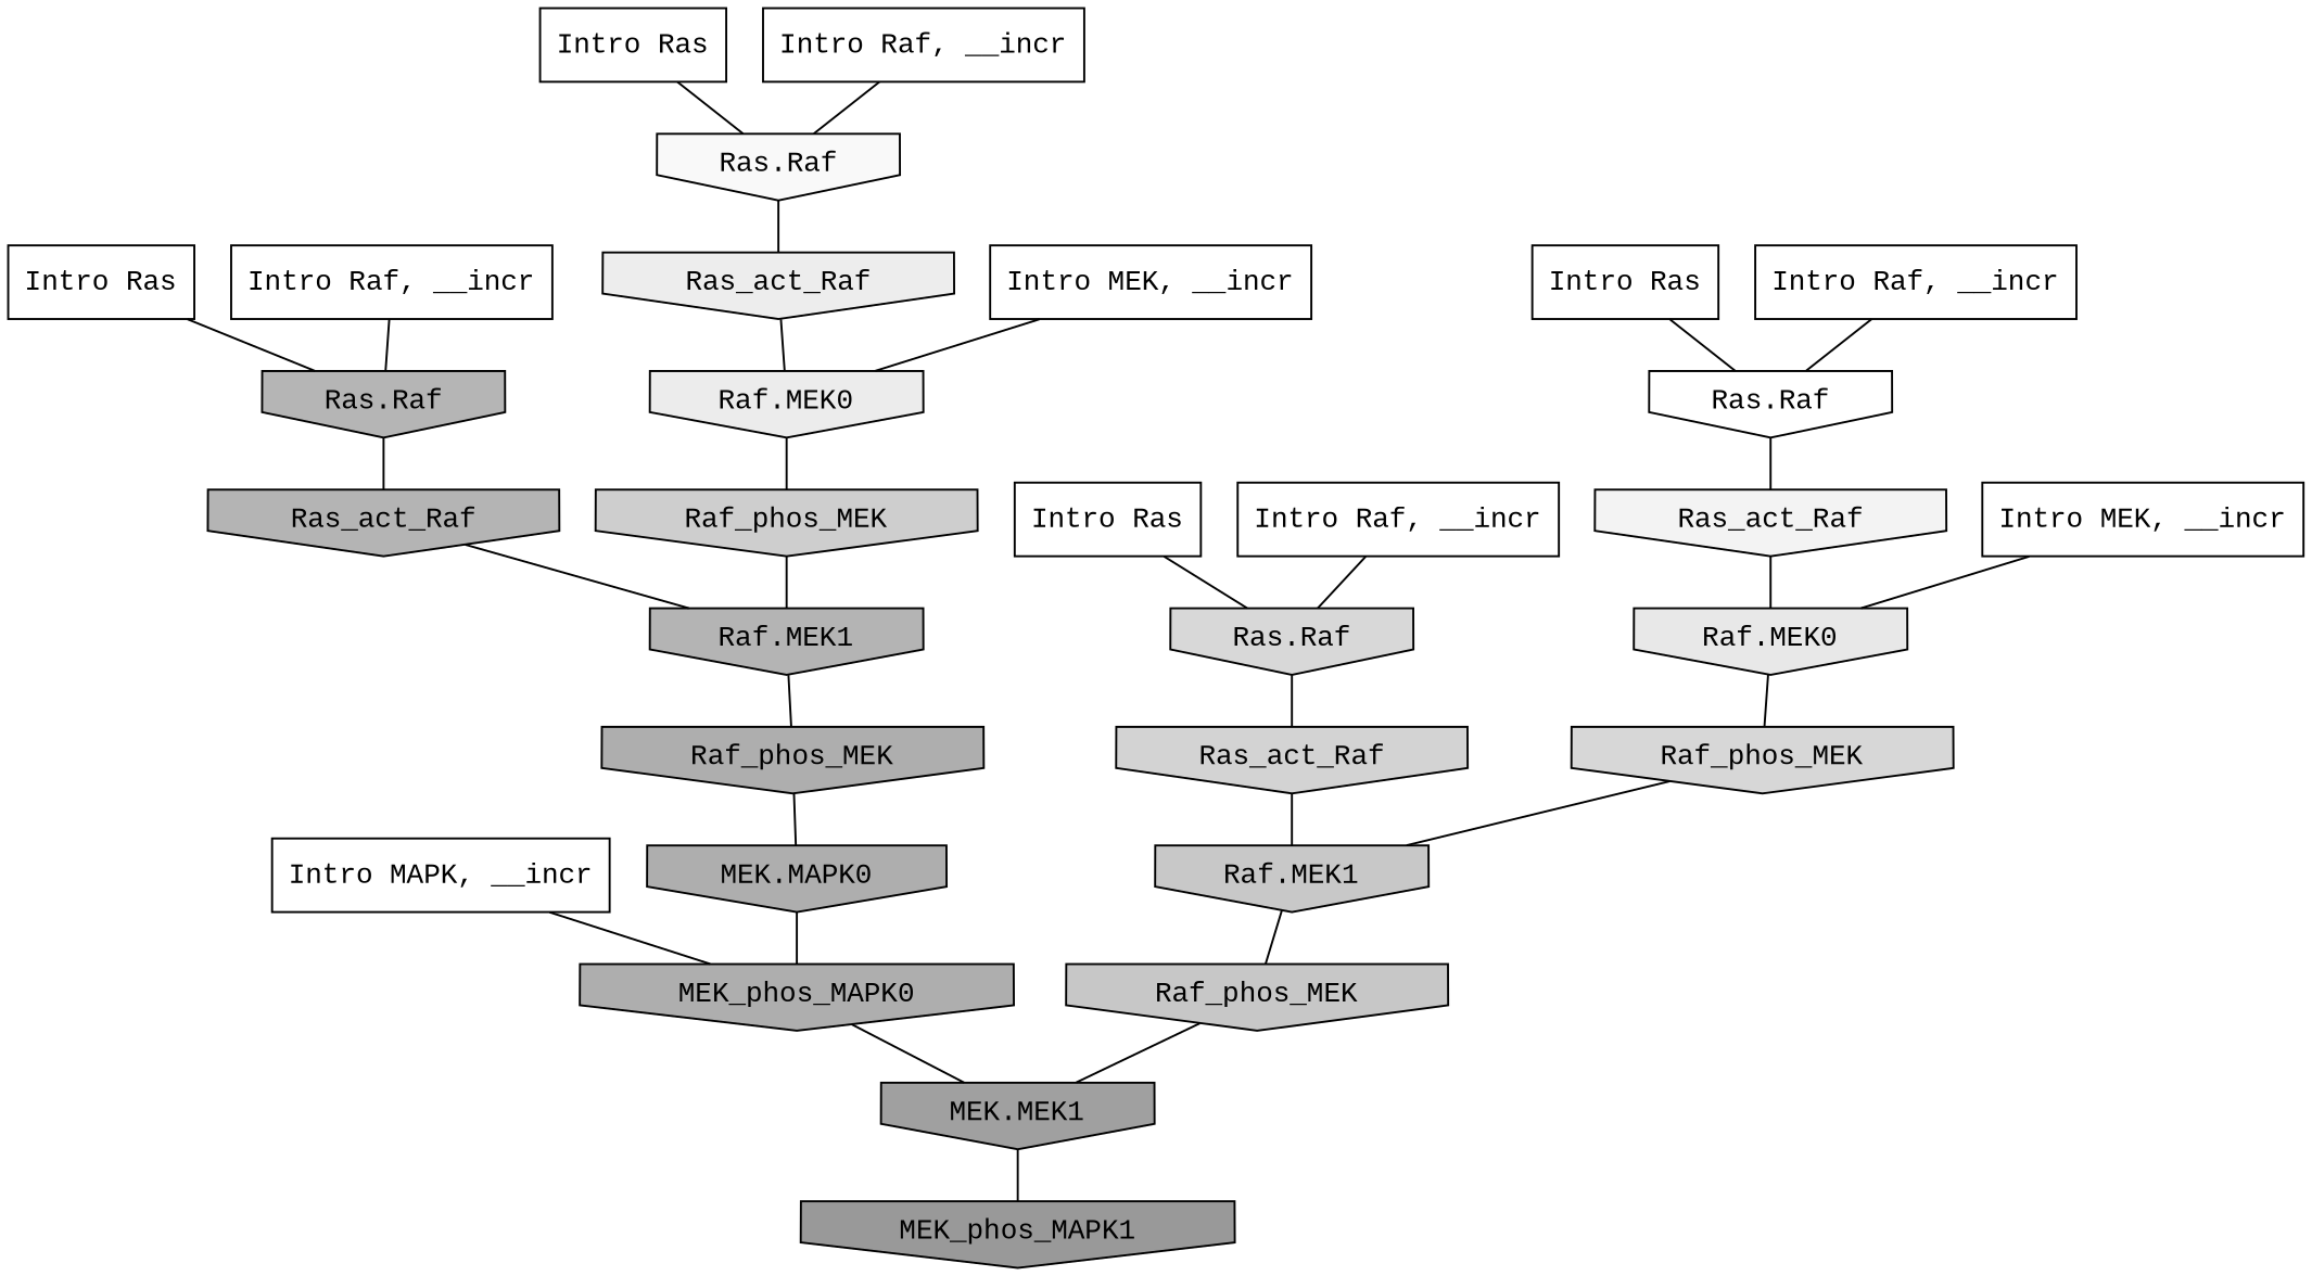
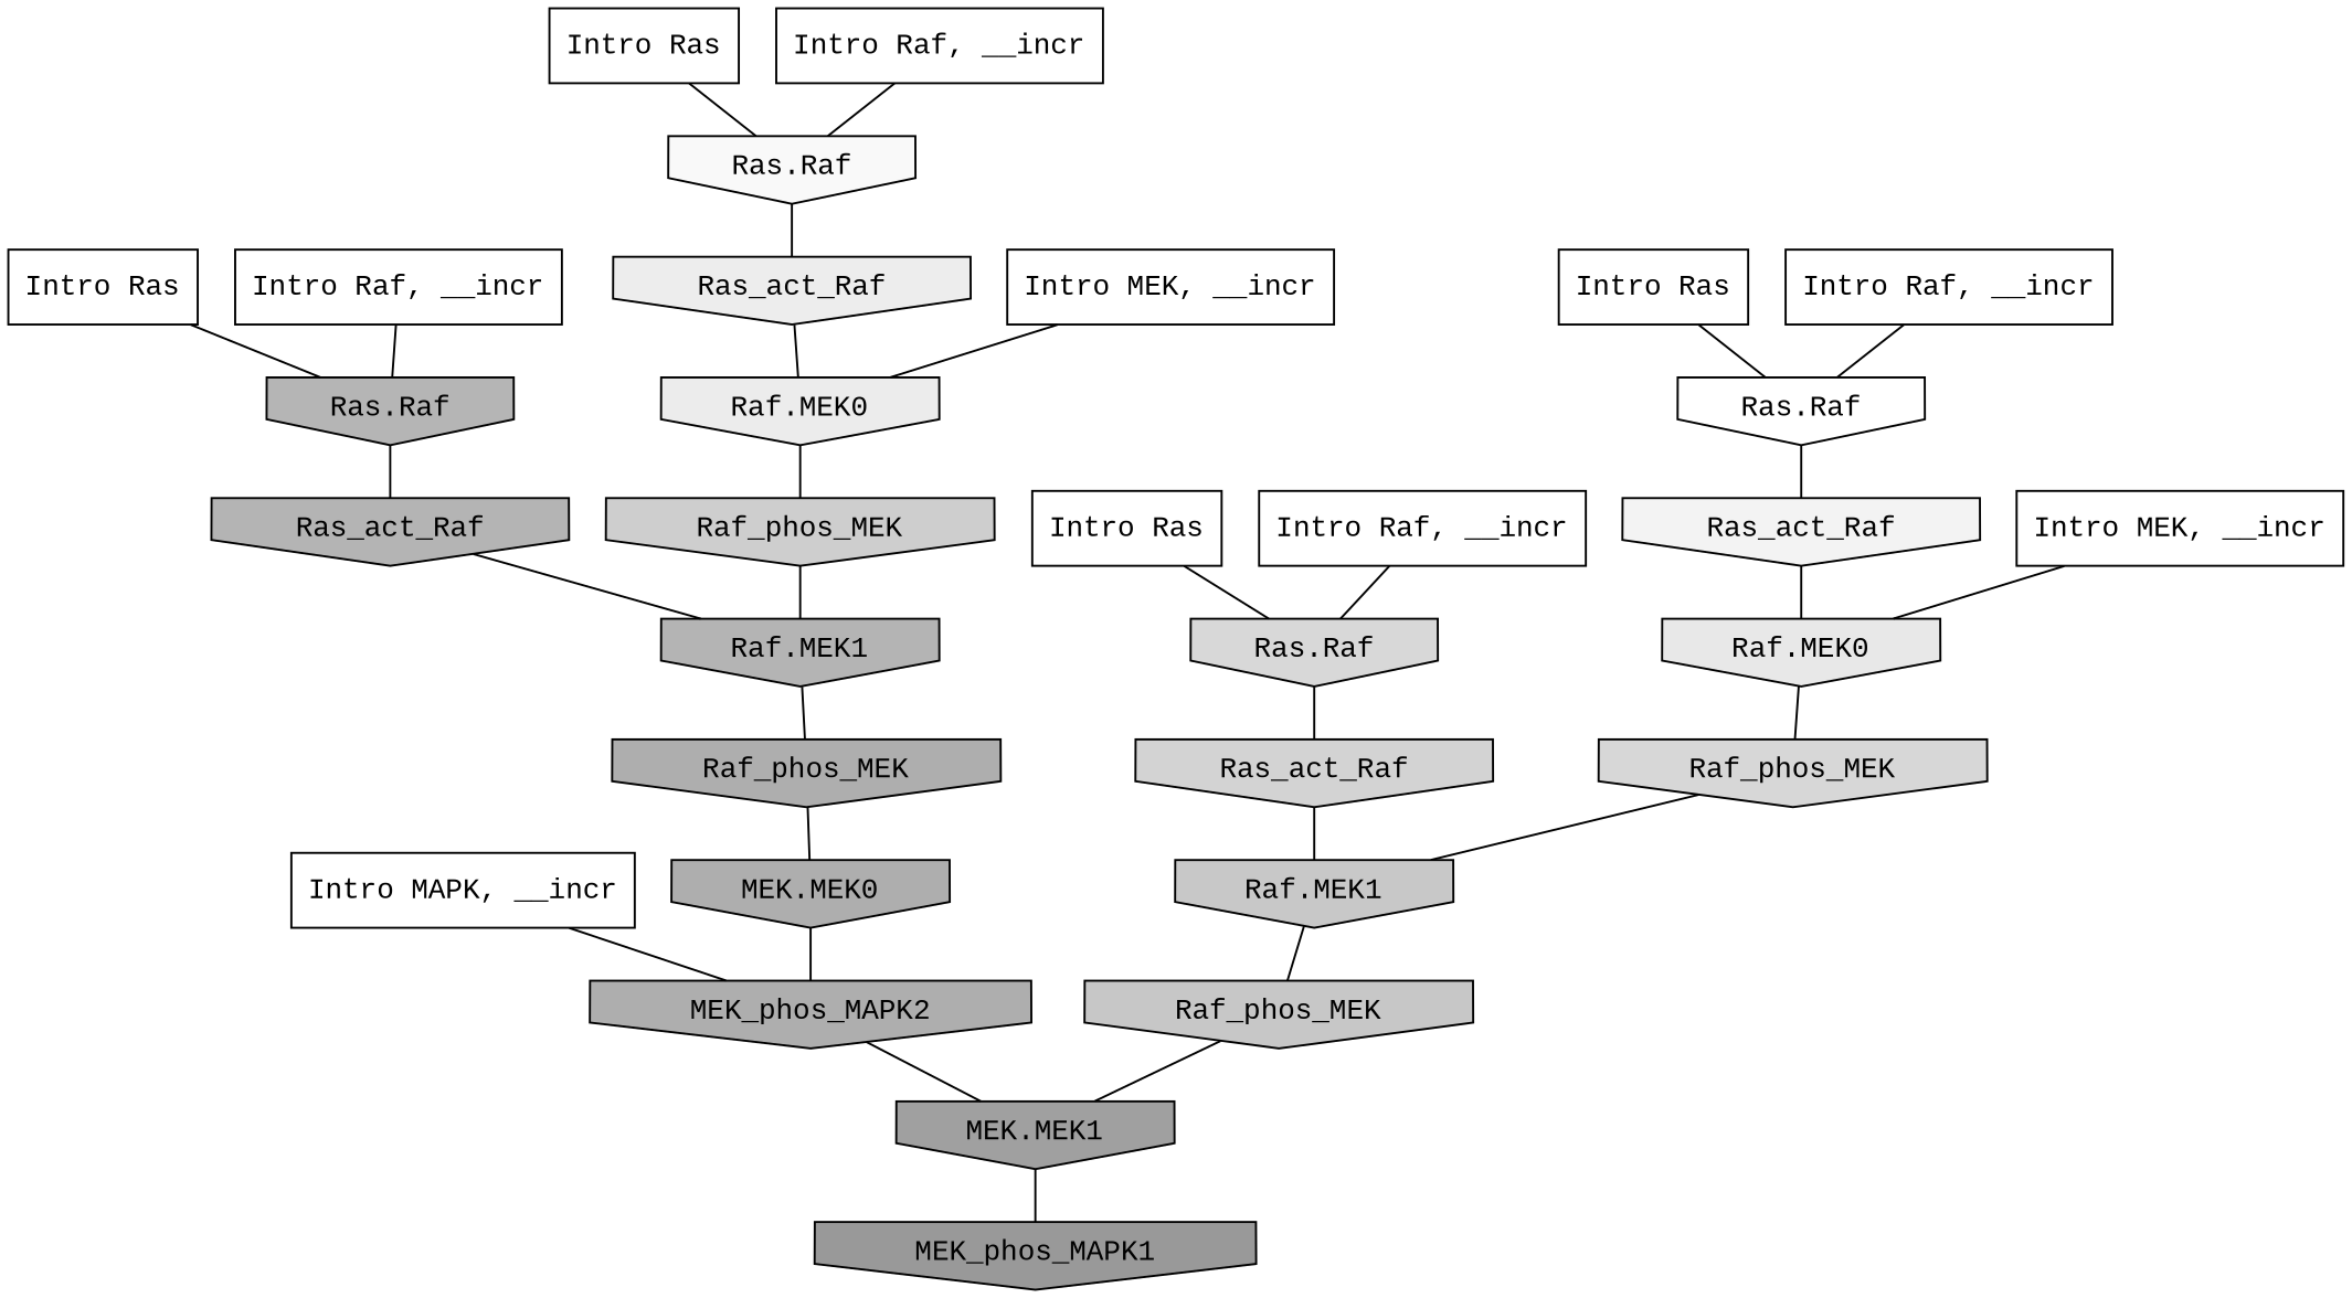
  digraph {
    fontname="Liberation Mono"
    rankdir=TB
    ranksep=0.30
    node [fillcolor="0.000 0.000 1.000" fontname="Liberation Mono" shape=invhouse style=filled]
    edge [color="0.000 0.000 0.000" dir=none fontname="Liberation Mono"]
    n1 [label="Intro Ras" shape=rectangle]
    n2 [label="Ras.Raf"]
    n3 [fillcolor="0.000 0.000 0.951" label=Ras_act_Raf]
    n4 [label="Intro Ras" shape=rectangle]
    n5 [fillcolor="0.000 0.000 0.847" label="Ras.Raf"]
    n6 [fillcolor="0.000 0.000 0.826" label=Ras_act_Raf]
    n7 [label="Intro Ras" shape=rectangle]
    n8 [fillcolor="0.000 0.000 0.975" label="Ras.Raf"]
    n9 [fillcolor="0.000 0.000 0.929" label=Ras_act_Raf]
    n10 [label="Intro Ras" shape=rectangle]
    n11 [fillcolor="0.000 0.000 0.710" label="Ras.Raf"]
    n12 [fillcolor="0.000 0.000 0.706" label=Ras_act_Raf]
    n13 [label="Intro Raf, __incr" shape=rectangle]
    n14 [label="Intro Raf, __incr" shape=rectangle]
    n15 [label="Intro Raf, __incr" shape=rectangle]
    n16 [label="Intro Raf, __incr" shape=rectangle]
    n17 [label="Intro MEK, __incr" shape=rectangle]
    n18 [fillcolor="0.000 0.000 0.909" label="Raf.MEK0"]
    n19 [fillcolor="0.000 0.000 0.841" label=Raf_phos_MEK]
    n20 [label="Intro MEK, __incr" shape=rectangle]
    n21 [fillcolor="0.000 0.000 0.925" label="Raf.MEK0"]
    n22 [fillcolor="0.000 0.000 0.805" label=Raf_phos_MEK]
    n23 [label="Intro MAPK, __incr" shape=rectangle]
-   n24 [fillcolor="0.000 0.000 0.680" label=MEK_phos_MAPK0]
-   n25 [fillcolor="0.000 0.000 0.683" label="MEK.MAPK0"]
+   n24 [fillcolor="0.000 0.000 0.680" label=MEK_phos_MAPK2]
+   n25 [fillcolor="0.000 0.000 0.683" label="MEK.MEK0"]
    n26 [fillcolor="0.000 0.000 0.705" label="Raf.MEK1"]
    n27 [fillcolor="0.000 0.000 0.782" label="Raf.MEK1"]
    n28 [fillcolor="0.000 0.000 0.778" label=Raf_phos_MEK]
    n29 [fillcolor="0.000 0.000 0.683" label=Raf_phos_MEK]
    n30 [fillcolor="0.000 0.000 0.628" label="MEK.MEK1"]
    n31 [fillcolor="0.000 0.000 0.600" label=MEK_phos_MAPK1]
    n1 -> n2
    n2 -> n3
    n3 -> n18
    n4 -> n5
    n5 -> n6
    n6 -> n27
    n7 -> n8
    n8 -> n9
    n9 -> n21
    n10 -> n11
    n11 -> n12
    n12 -> n26
    n13 -> n8
    n14 -> n2
    n15 -> n5
    n16 -> n11
    n17 -> n18
    n18 -> n19
    n19 -> n27
    n20 -> n21
    n21 -> n22
    n22 -> n26
    n23 -> n24
    n24 -> n30
    n25 -> n24
    n26 -> n29
    n27 -> n28
    n28 -> n30
    n29 -> n25
    n30 -> n31
  }
